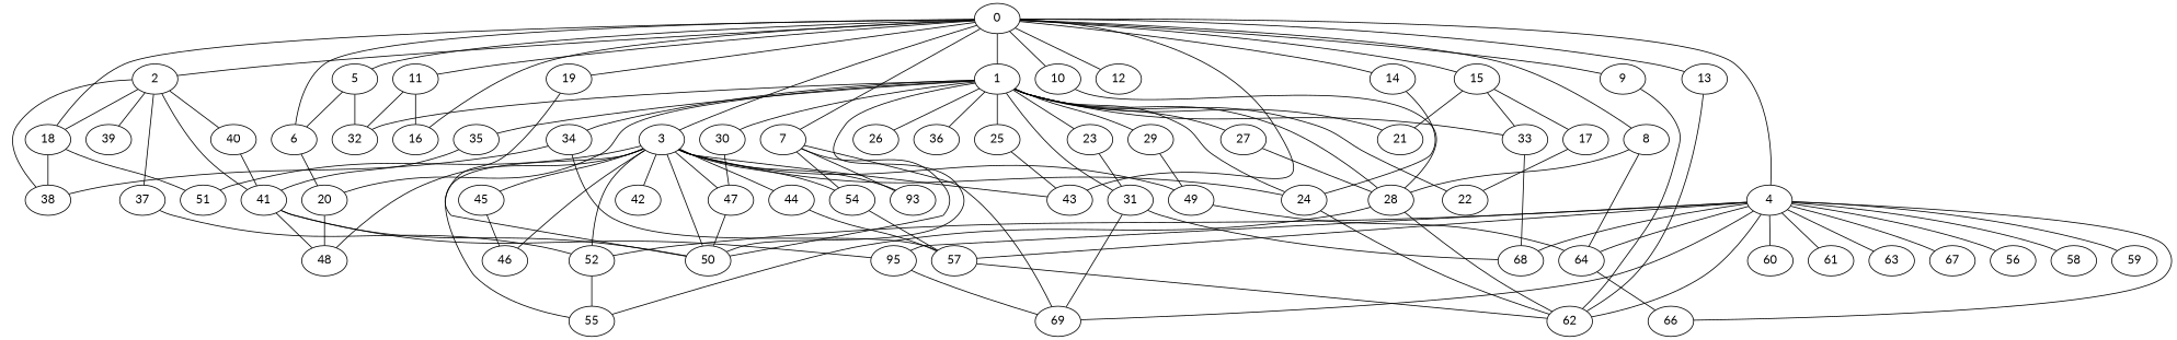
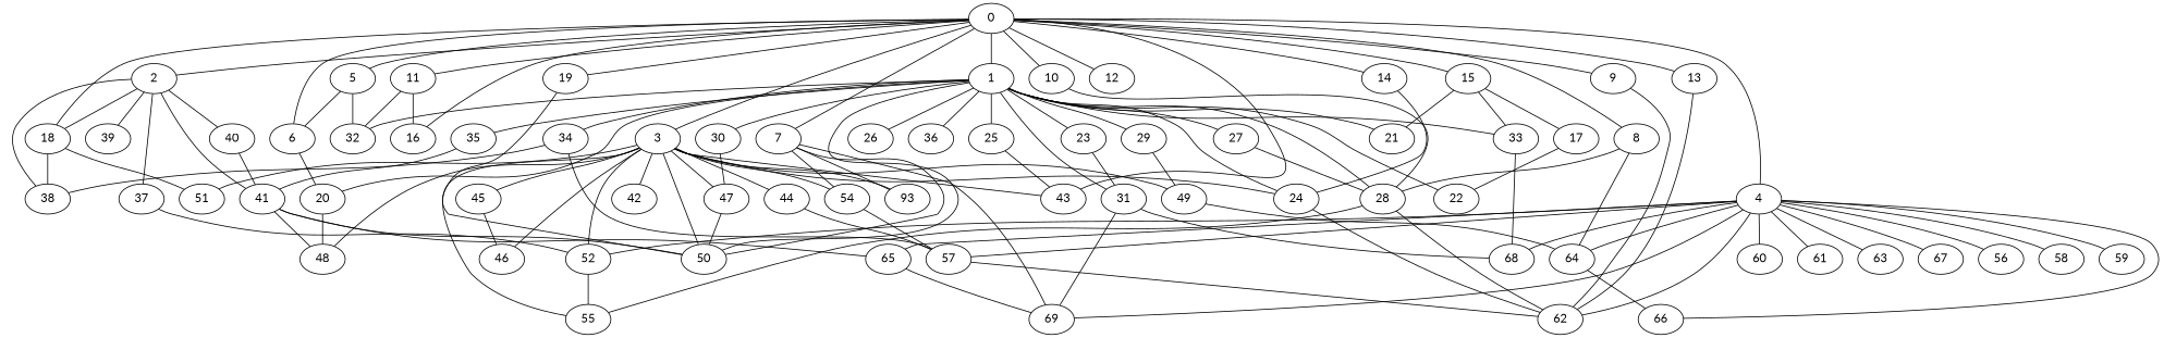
  graph {
    fontname=Lato
    node [fontname=Lato]
    edge [fontname=Lato]
    0
    1
    2
    3
    4
    5
    6
    7
    8
    9
    10
    11
    12
    13
    14
    15
    16
    18
    19
    43
    32
    34
    35
    36
    33
    20
    21
    22
    23
    24
    25
    26
    27
    28
    29
    30
    31
    50
    37
    38
    39
    40
    41
    42
    44
    45
    46
    47
    48
    49
    51
    52
    n53 [label=93]
    54
    55
    64
    66
    67
    68
    69
-   65 [label=95]
+   65
    56
    57
    58
    59
    60
    61
    62
    63
    17
    0 -- 1
    0 -- 2
    0 -- 3
    0 -- 4
    0 -- 5
    0 -- 6
    0 -- 7
    0 -- 8
    0 -- 9
    0 -- 10
    0 -- 11
    0 -- 12
    0 -- 13
    0 -- 14
    0 -- 15
    0 -- 16
    0 -- 18
    0 -- 19
    0 -- 43
    1 -- 32
    1 -- 34
    1 -- 35
    1 -- 36
    1 -- 33
    1 -- 20
    1 -- 21
    1 -- 22
    1 -- 23
    1 -- 24
    1 -- 25
    1 -- 26
    1 -- 27
    1 -- 28
    1 -- 29
    1 -- 30
    1 -- 31
    1 -- 50
    2 -- 18
    2 -- 37
    2 -- 38
    2 -- 39
    2 -- 40
    2 -- 41
    3 -- 43
    3 -- 24
    3 -- 50
    3 -- 42
    3 -- 44
    3 -- 45
    3 -- 46
    3 -- 47
    3 -- 48
    3 -- 49
    3 -- 51
    3 -- 52
    3 -- n53
    3 -- 54
    3 -- 55
    4 -- 52
    4 -- 64
    4 -- 66
    4 -- 67
    4 -- 68
    4 -- 69
    4 -- 65
    4 -- 56
    4 -- 57
    4 -- 58
    4 -- 59
    4 -- 60
    4 -- 61
    4 -- 62
    4 -- 63
    5 -- 6
    5 -- 32
    6 -- 20
    7 -- 50
    7 -- n53
    7 -- 54
    7 -- 69
    8 -- 28
    8 -- 64
    9 -- 62
    10 -- 28
    11 -- 16
    11 -- 32
    13 -- 62
    14 -- 24
    15 -- 33
    15 -- 21
    15 -- 17
    18 -- 38
    18 -- 51
    19 -- 50
    34 -- 38
    34 -- 57
    35 -- 41
    33 -- 68
    20 -- 48
    23 -- 31
    24 -- 62
    25 -- 43
    27 -- 28
    28 -- 55
    28 -- 62
    29 -- 49
    30 -- 47
    31 -- 68
    31 -- 69
    37 -- 52
    40 -- 41
    41 -- 50
    41 -- 48
    41 -- 65
    44 -- 57
    45 -- 46
    47 -- 50
    49 -- 64
    52 -- 55
    54 -- 57
    64 -- 66
    65 -- 69
    57 -- 62
    17 -- 22
  }
